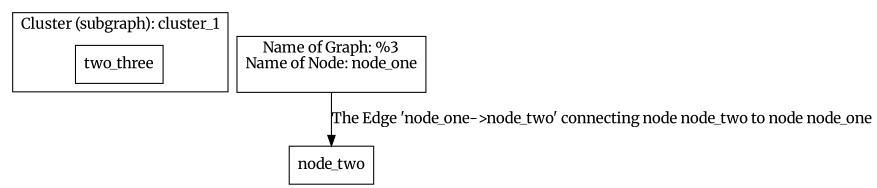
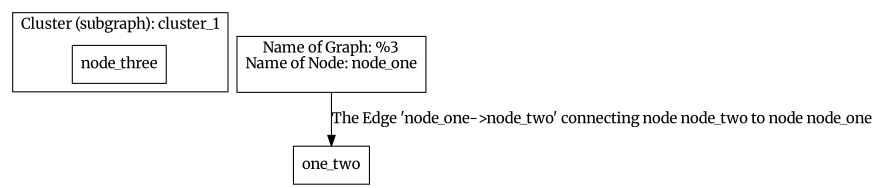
  digraph {
    fontname=Merriweather
    node [shape=box fontname=Merriweather]
-   node_three [label=two_three]
+   node_three
    node_one [label="Name of Graph: \G\nName of Node: \N\n "]
-   node_two
+   node_two [label=one_two]
    subgraph cluster_1 {
      label="Cluster (subgraph): \G"
      node_three
    }
    node_one -> node_two [label="The Edge '\E' connecting node \H to node \T" fontname=Merriweather]
  }
